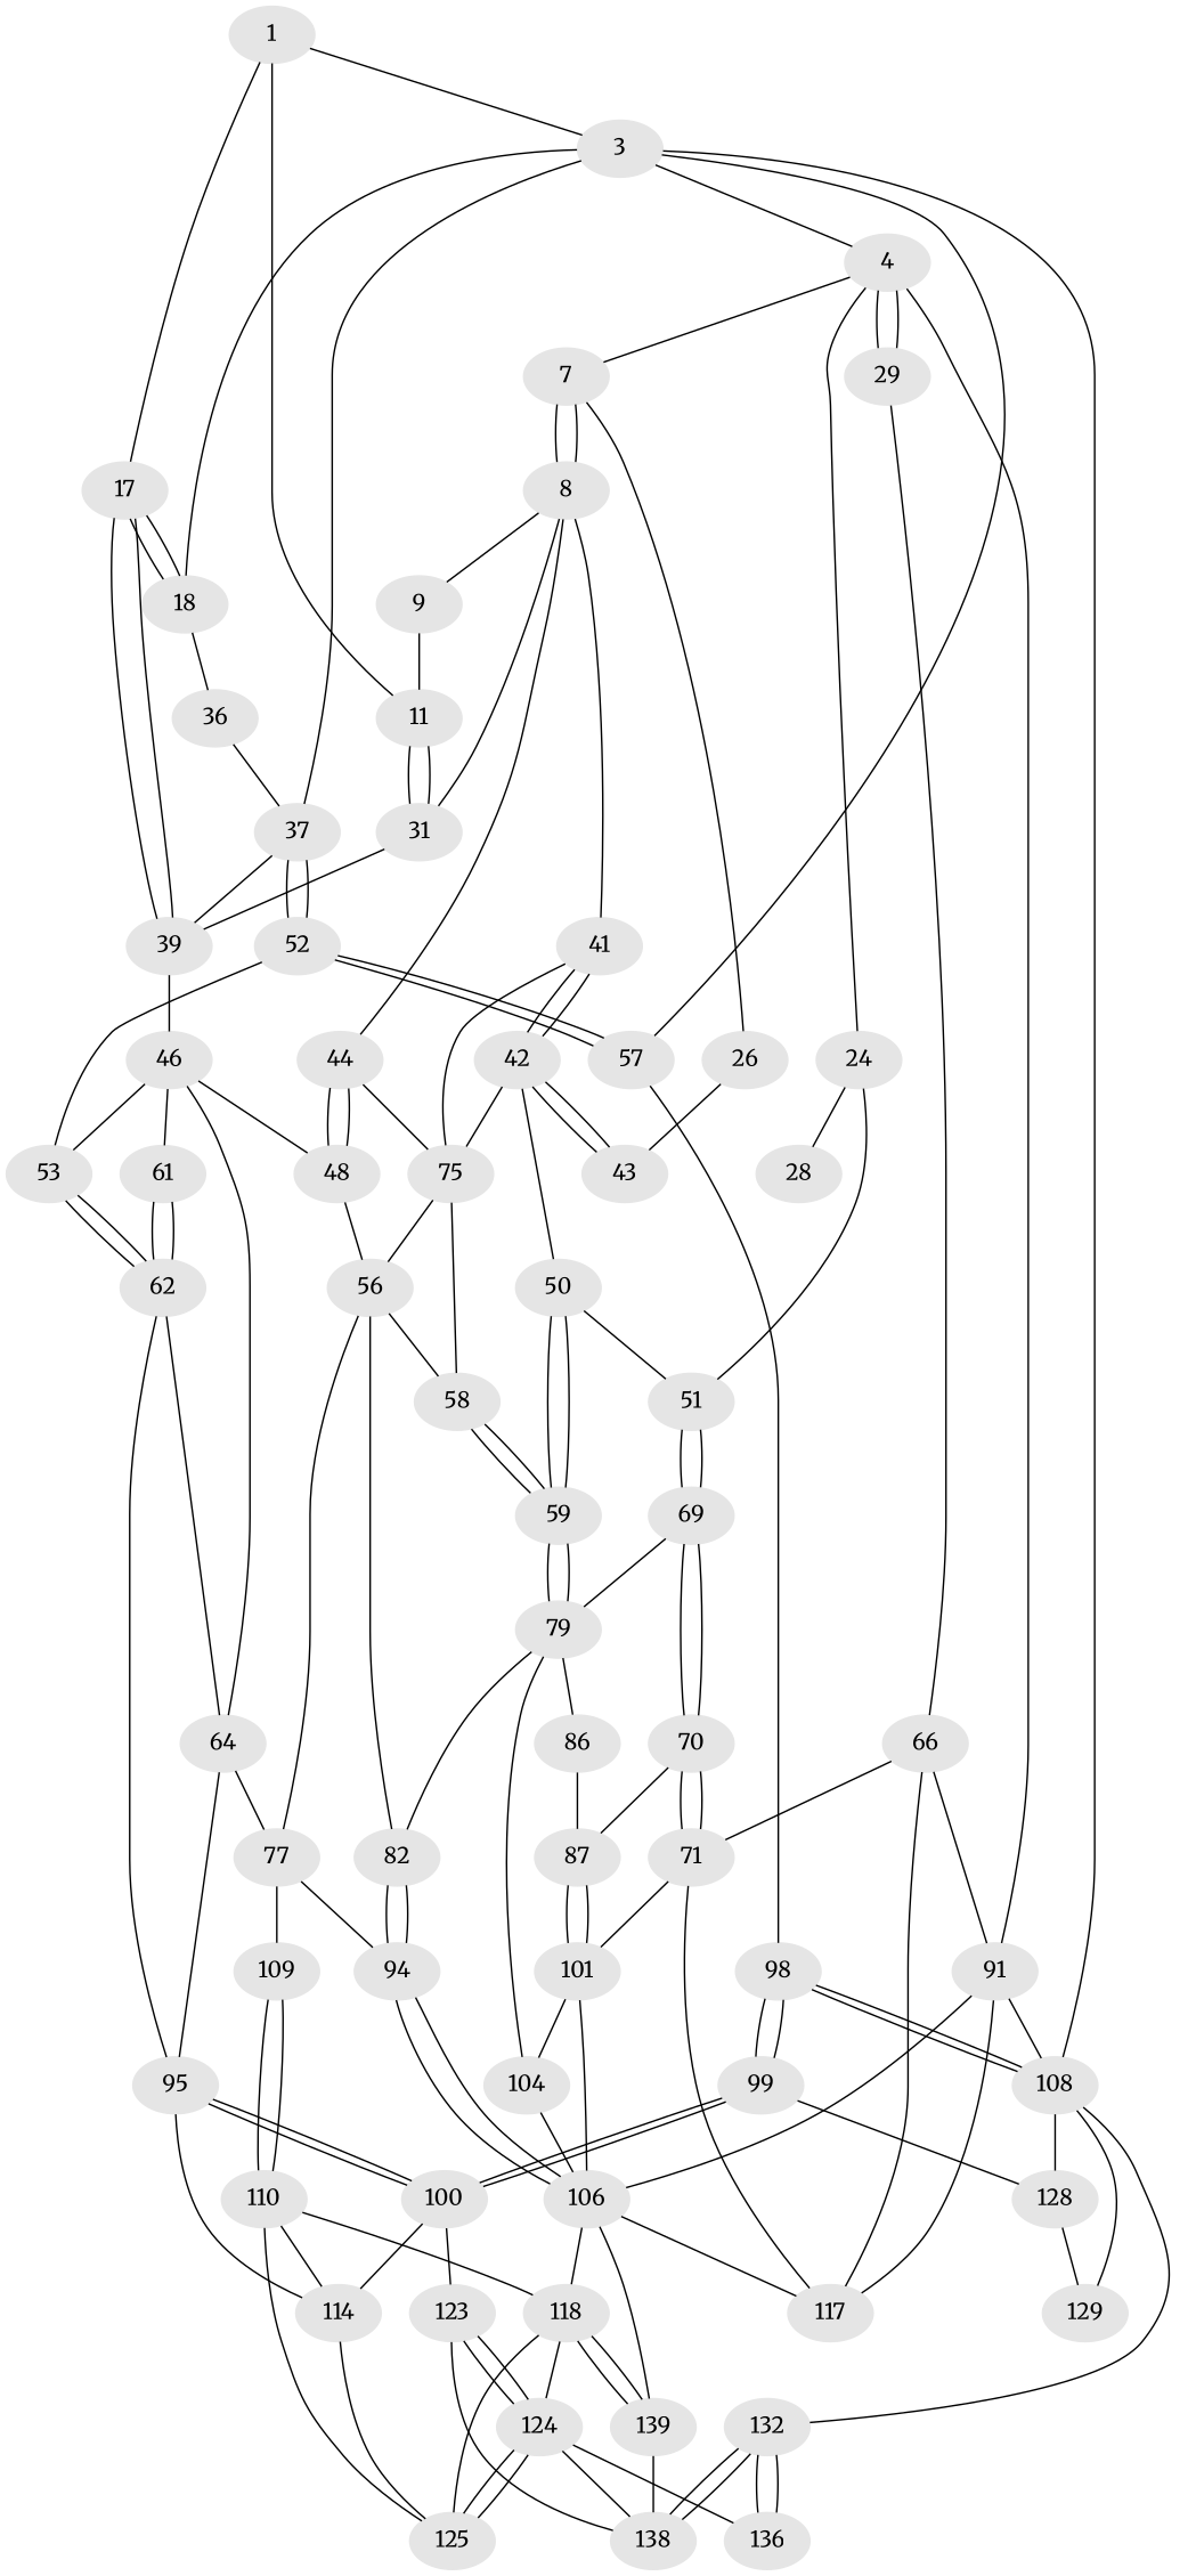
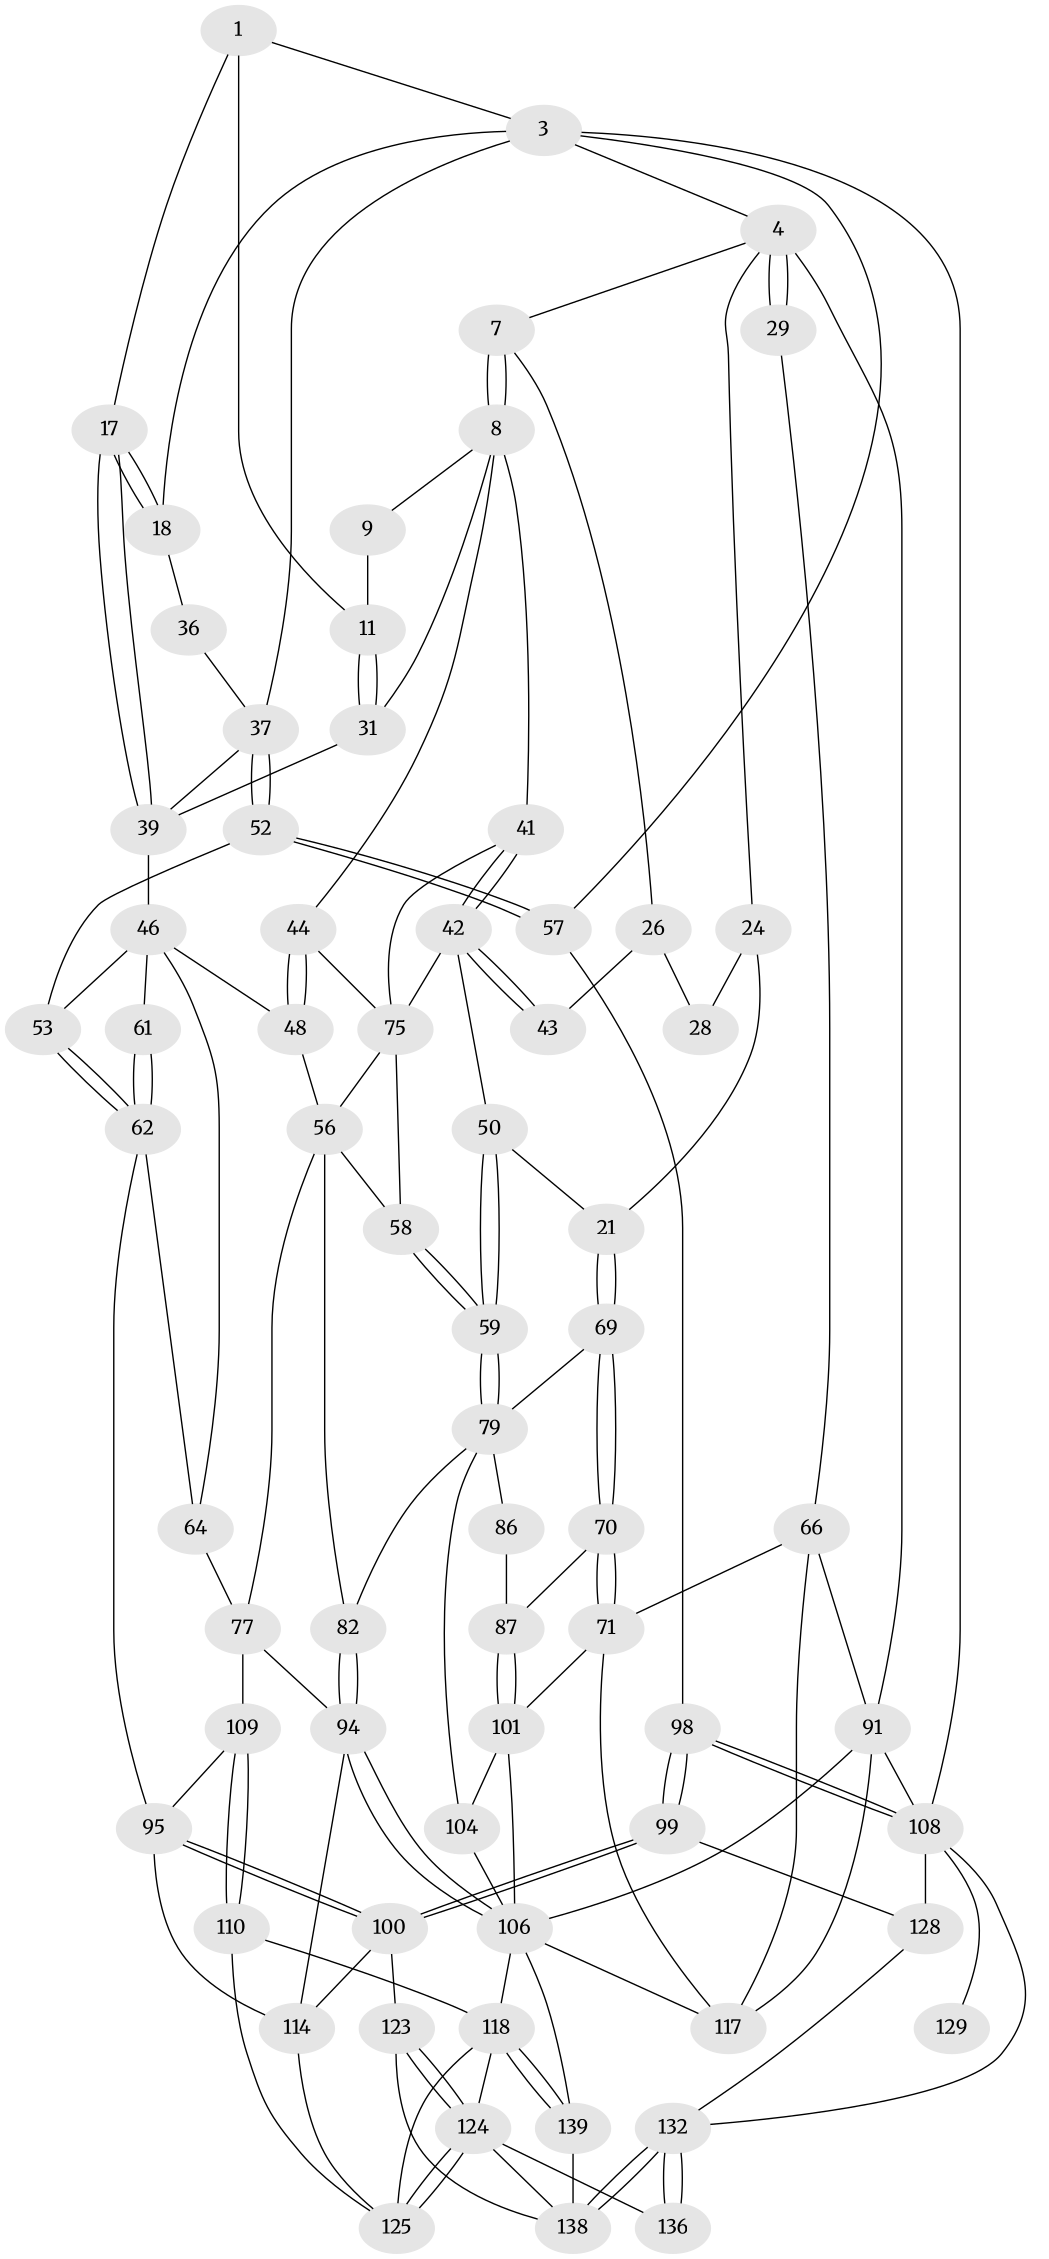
  graph {
    fontname=Merriweather
    node [color=gray90 fontname=Merriweather style=filled]
    edge [fontname=Merriweather]
    1 [super="+2+10"]
    3 [super="+20"]
    11
    17
    4 [super="+5"]
    18 [super="+19"]
    37 [super="+38"]
    57 [super="+60"]
    108 [super="+130"]
    31
    39 [super="+40"]
    7 [super="+16"]
    24 [super="+33+25"]
    29 [super="+30"]
    91 [super="+137"]
    36
    52
    98
    128
    129
    132
    8 [super="+13"]
    26 [super="+27"]
    28
-   51
+   51 [label=21]
    66 [super="+67+73"]
    117 [super="+122"]
    106 [super="+107"]
    9 [super="+12"]
    41
    44
    43
    42 [super="+49"]
    n34 [label=75 super="+54"]
    48
    46 [super="+47"]
    69
    71 [super="+72+103"]
    53
    64 [super="+76"]
    61
    50
    56 [super="+74"]
    58
    59
    77 [super="+92"]
    82
    62 [super="+63"]
    95 [super="+96"]
    79 [super="+80+83"]
    70
    94
    109
    99
    86
    104
    100 [super="+116"]
    114 [super="+115"]
    101 [super="+102"]
    87
    110 [super="+111"]
    n62 [label=139 super="+139"]
    118 [super="+127"]
    123
    125 [super="+126"]
    124 [super="+134"]
    138
    n68 [label=136]
    1 -- 3
    1 -- 11
    1 -- 17
    3 -- 4
    3 -- 18
    3 -- 37
    3 -- 57
    3 -- 108
    11 -- 31
    11 -- 31
    17 -- 18
    17 -- 18
    17 -- 39
    17 -- 39
    4 -- 7
    4 -- 24
    4 -- 29 [weight=2]
    4 -- 29
    4 -- 91
    18 -- 36
    37 -- 39
    37 -- 52
    37 -- 52
    57 -- 98
    108 -- 128
    108 -- 129
    108 -- 132
    31 -- 39
    39 -- 46
    7 -- 8 [weight=2]
    7 -- 8
    7 -- 26
    24 -- 28 [weight=2]
    24 -- 51
    29 -- 66
    91 -- 108
    91 -- 117
    91 -- 106
    36 -- 37
    52 -- 57
    52 -- 57
    52 -- 53
    98 -- 108
    98 -- 108
    98 -- 99
    98 -- 99
-   128 -- 129
+   128 -- 132
    132 -- 138
    132 -- 138
    132 -- n68
    132 -- n68
    8 -- 31
    8 -- 9 [weight=2]
    8 -- 41
    8 -- 44
+   26 -- 28
    26 -- 43 [weight=2]
    51 -- 69
    51 -- 69
    66 -- 91
    66 -- 117
    66 -- 71
    106 -- 117
    106 -- n62 [weight=2]
    106 -- 118
    9 -- 11
    41 -- 42
    41 -- 42
    41 -- n34
    44 -- n34
    44 -- 48
    44 -- 48
    42 -- 43
    42 -- 43
    42 -- n34
    42 -- 50
    n34 -- 56
    n34 -- 58
    48 -- 56
    46 -- 48
    46 -- 53
    46 -- 64
    46 -- 61
    69 -- 79
    69 -- 70
    69 -- 70
    71 -- 117
    71 -- 101
    53 -- 62
    53 -- 62
    64 -- 77 [weight=2]
-   64 -- 95
+   109 -- 95
    61 -- 62 [weight=2]
    61 -- 62
    50 -- 51
    50 -- 59
    50 -- 59
    56 -- 58
    56 -- 77
    56 -- 82
    58 -- 59
    58 -- 59
    59 -- 79
    59 -- 79
    77 -- 94
    77 -- 109 [weight=2]
    82 -- 94
    82 -- 94
    62 -- 64
    62 -- 95
    95 -- 100
    95 -- 100
    95 -- 114
    79 -- 82
    79 -- 86 [weight=2]
    79 -- 104
    70 -- 71
    70 -- 71
    70 -- 87
    94 -- 106
    94 -- 106
    109 -- 110
    109 -- 110
    99 -- 128
    99 -- 100
    99 -- 100
    86 -- 87
    104 -- 106
    100 -- 114
    100 -- 123
    114 -- 125
    101 -- 106
    101 -- 104
    87 -- 101
    87 -- 101
-   110 -- 114
+   94 -- 114
    110 -- 118
    110 -- 125
    n62 -- 138
    118 -- n62
    118 -- n62
    118 -- 125
    118 -- 124
    123 -- 124
    123 -- 124
    123 -- 138
    124 -- 125
    124 -- 125
    124 -- 138
    124 -- n68 [weight=2]
  }
